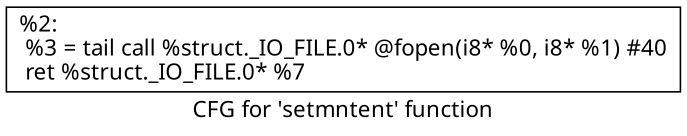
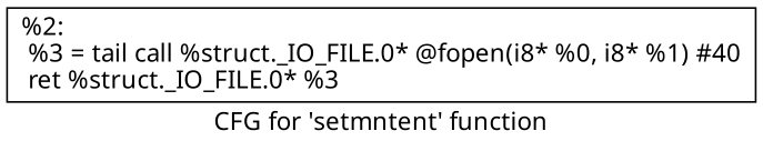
  digraph {
    label="CFG for 'setmntent' function"
    fontname="Noto Sans"
-   n1 [label="{%2:\l  %3 = tail call %struct._IO_FILE.0* @fopen(i8* %0, i8* %1) #40\l  ret %struct._IO_FILE.0* %7\l}" shape=record fontname="Noto Sans"]
+   n1 [label="{%2:\l  %3 = tail call %struct._IO_FILE.0* @fopen(i8* %0, i8* %1) #40\l  ret %struct._IO_FILE.0* %3\l}" shape=record fontname="Noto Sans"]
  }
